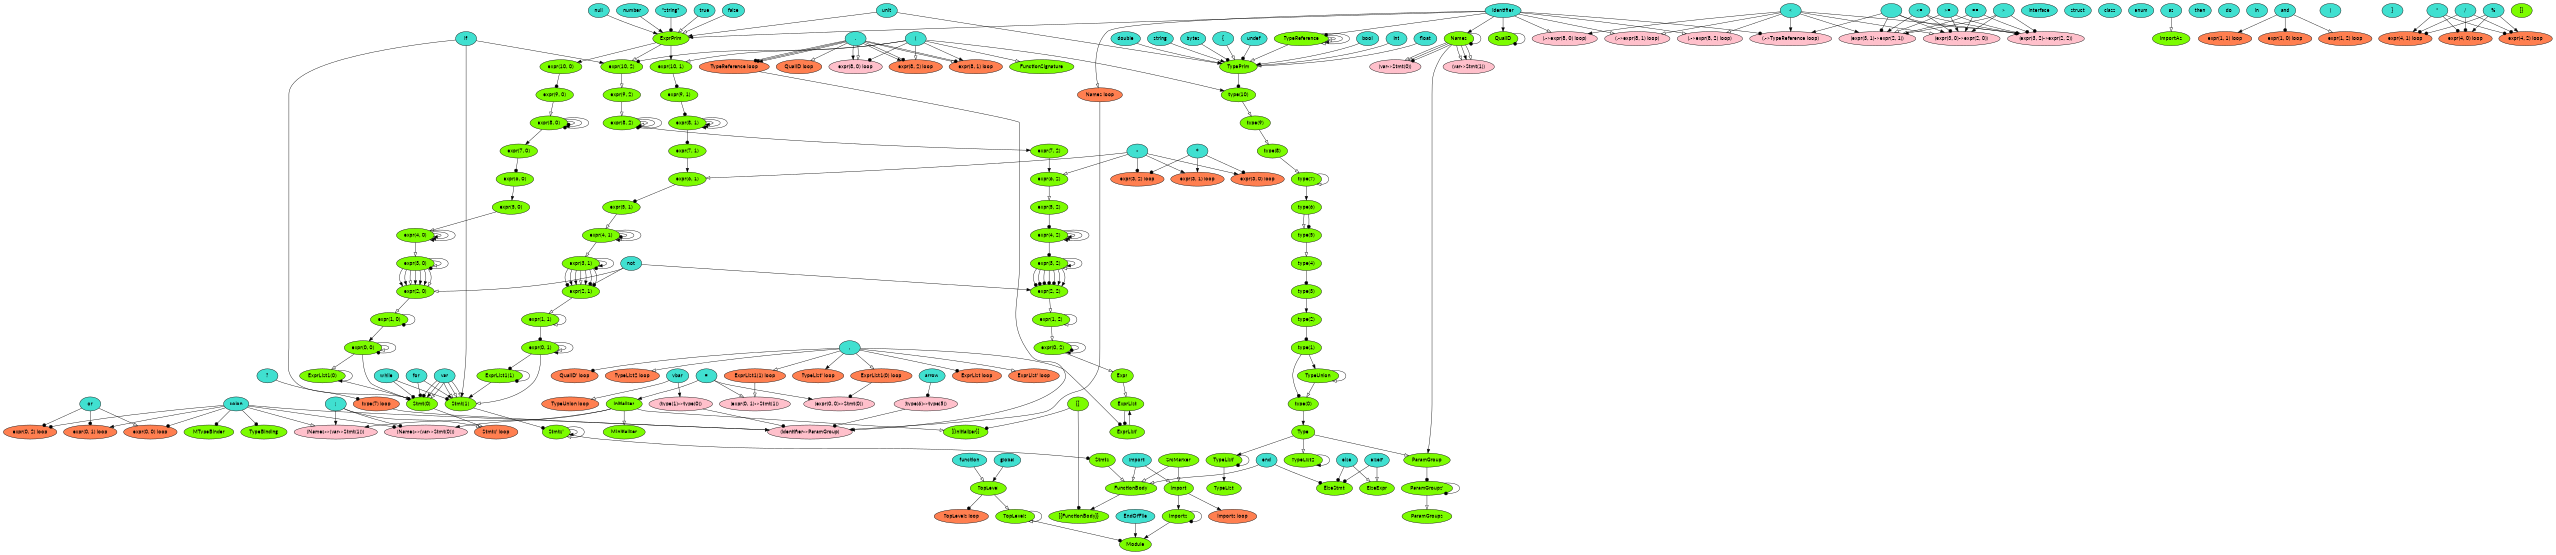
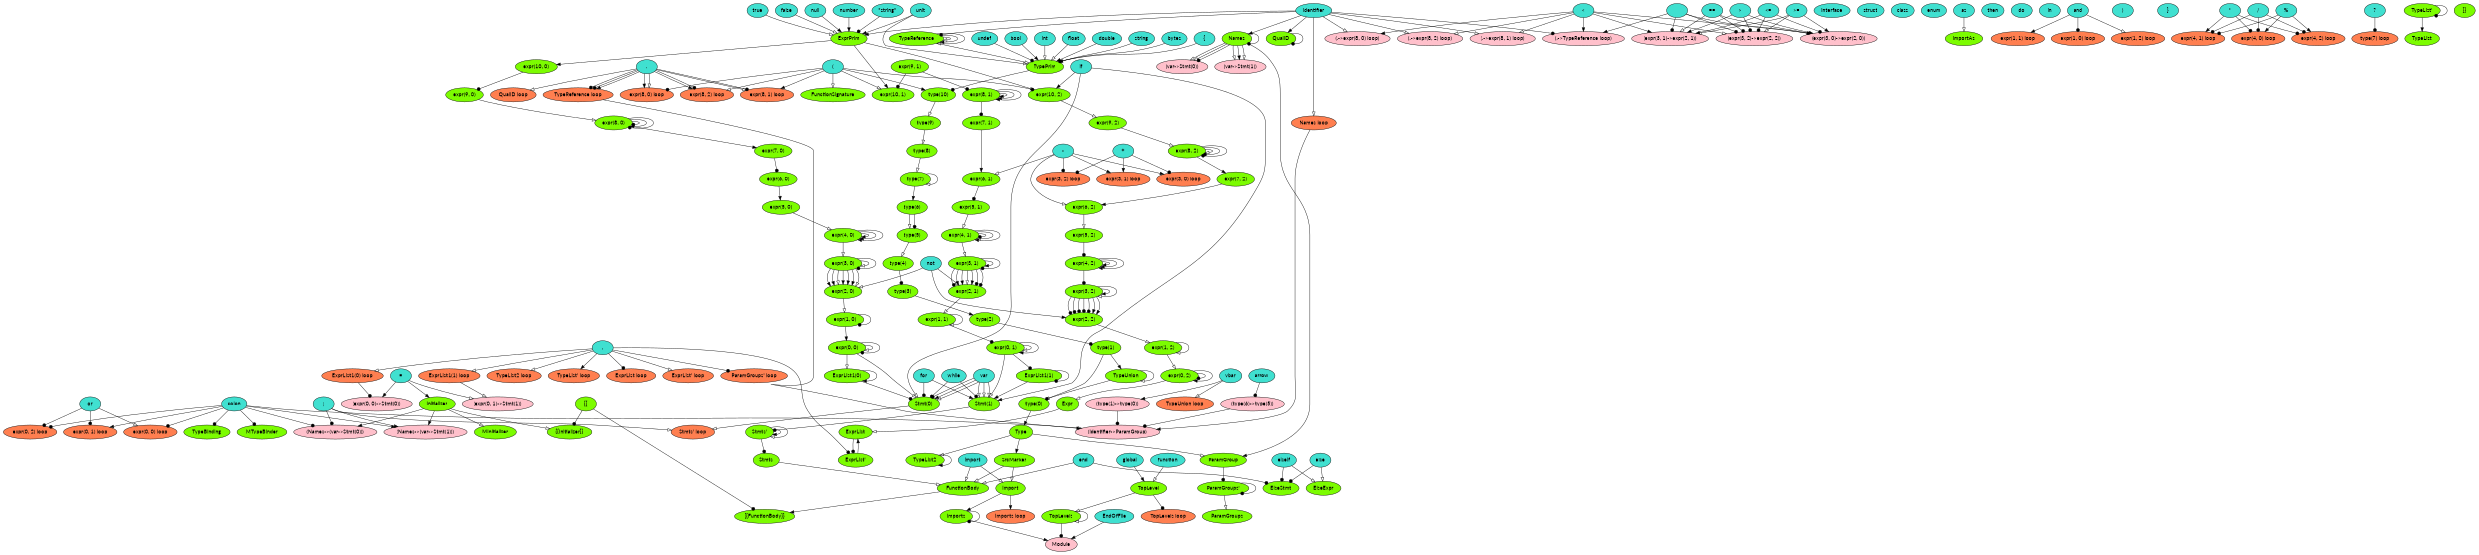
  digraph {
    fontname=Lato
    node [fillcolor=lawngreen fontname=Lato style=filled]
    edge [arrowhead=onormal fontname=Lato]
    n1 [fillcolor=turquoise label=import]
    n2 [label=FunctionBody]
    n3 [label=Import]
    n4 [label="{{FunctionBody}}"]
    n5 [label=Imports]
    n6 [fillcolor=coral label="Imports loop"]
    n7 [fillcolor=turquoise label=function]
    n8 [label=TopLevel]
    n9 [label=TopLevels]
    n10 [fillcolor=coral label="TopLevels loop"]
    n11 [fillcolor=turquoise label=global]
    n12 [fillcolor=turquoise label=interface]
    n13 [fillcolor=turquoise label=struct]
    n14 [fillcolor=turquoise label=class]
    n15 [fillcolor=turquoise label=enum]
    n16 [fillcolor=turquoise label=as]
    n17 [label=ImportAs]
    n18 [fillcolor=turquoise label=if]
    n19 [label="Stmt(0)"]
    n20 [label="expr(10, 2)"]
    n21 [label="Stmt(1)"]
    n22 [fillcolor=coral label="Stmts' loop"]
    n23 [label="expr(9, 2)"]
    n24 [label="Stmts'"]
    n25 [fillcolor=turquoise label=then]
    n26 [fillcolor=turquoise label=else]
    n27 [label=ElseExpr]
    n28 [label=ElseStmt]
    n29 [fillcolor=turquoise label=elseif]
    n30 [fillcolor=turquoise label=end]
    n31 [fillcolor=turquoise label=for]
    n32 [fillcolor=turquoise label=while]
    n33 [fillcolor=turquoise label=do]
    n34 [fillcolor=turquoise label=in]
    n35 [fillcolor=turquoise label=var]
    n36 [fillcolor=turquoise label=unit]
    n37 [label=TypePrim]
    n38 [label=ExprPrim]
    n39 [label="type(10)"]
    n40 [label="expr(10, 1)"]
    n41 [label="expr(10, 0)"]
    n42 [fillcolor=turquoise label=undef]
    n43 [fillcolor=turquoise label=bool]
    n44 [fillcolor=turquoise label=int]
    n45 [fillcolor=turquoise label=float]
    n46 [fillcolor=turquoise label=double]
    n47 [fillcolor=turquoise label=string]
    n48 [fillcolor=turquoise label=bytes]
    n49 [fillcolor=turquoise label=true]
    n50 [fillcolor=turquoise label=false]
    n51 [fillcolor=turquoise label=null]
    n52 [fillcolor=turquoise label=or]
    n53 [fillcolor=coral label="expr(0, 1) loop"]
    n54 [fillcolor=coral label="expr(0, 0) loop"]
    n55 [fillcolor=coral label="expr(0, 2) loop"]
    n56 [fillcolor=turquoise label=and]
    n57 [fillcolor=coral label="expr(1, 1) loop"]
    n58 [fillcolor=coral label="expr(1, 0) loop"]
    n59 [fillcolor=coral label="expr(1, 2) loop"]
    n60 [fillcolor=turquoise label=not]
    n61 [label="expr(2, 2)"]
    n62 [label="expr(2, 0)"]
    n63 [label="expr(2, 1)"]
    n64 [label="expr(1, 2)"]
    n65 [label="expr(1, 0)"]
    n66 [label="expr(1, 1)"]
    n67 [fillcolor=turquoise label="."]
    n68 [fillcolor=coral label="expr(8, 1) loop"]
-   n69 [fillcolor=pink label="expr(8, 0) loop"]
+   n69 [fillcolor=coral label="expr(8, 0) loop"]
    n70 [fillcolor=coral label="TypeReference loop"]
    n71 [fillcolor=coral label="expr(8, 2) loop"]
    n72 [fillcolor=coral label="QualID loop"]
    n73 [fillcolor=pink label="(identifier->ParamGroup)"]
    n74 [fillcolor=turquoise label=colon]
    n75 [label=MTypeBinder]
    n76 [label=TypeBinding]
    n77 [fillcolor=pink label="(Names->(var->Stmt(0)))"]
    n78 [fillcolor=pink label="(Names->(var->Stmt(1)))"]
    n79 [fillcolor=turquoise label="("]
    n80 [label=FunctionSignature]
    n81 [label="type(9)"]
    n82 [label="expr(9, 1)"]
    n83 [fillcolor=turquoise label=")"]
    n84 [fillcolor=turquoise label="{"]
    n85 [fillcolor=turquoise label="}"]
    n86 [fillcolor=turquoise label="<"]
    n87 [fillcolor=pink label="(expr(3, 1)->expr(2, 1))"]
    n88 [fillcolor=pink label="(expr(3, 0)->expr(2, 0))"]
    n89 [fillcolor=pink label="(expr(3, 2)->expr(2, 2))"]
    n90 [fillcolor=pink label="(.->TypeReference loop)"]
    n91 [fillcolor=pink label="(.->expr(8, 0) loop)"]
    n92 [fillcolor=pink label="(.->expr(8, 1) loop)"]
    n93 [fillcolor=pink label="(.->expr(8, 2) loop)"]
    n94 [fillcolor=turquoise label=">"]
    n95 [fillcolor=turquoise label="<="]
    n96 [fillcolor=turquoise label=">="]
    n97 [fillcolor=turquoise label="=="]
    "" [fillcolor=turquoise]
    n99 [fillcolor=turquoise label="+"]
    n100 [fillcolor=coral label="expr(3, 1) loop"]
    n101 [fillcolor=coral label="expr(3, 0) loop"]
    n102 [fillcolor=coral label="expr(3, 2) loop"]
    n103 [fillcolor=turquoise label="-"]
    n104 [label="expr(6, 2)"]
    n105 [label="expr(6, 1)"]
    n106 [label="expr(5, 2)"]
    n107 [label="expr(5, 1)"]
    n108 [fillcolor=turquoise label="*"]
    n109 [fillcolor=coral label="expr(4, 1) loop"]
    n110 [fillcolor=coral label="expr(4, 0) loop"]
    n111 [fillcolor=coral label="expr(4, 2) loop"]
    n112 [fillcolor=turquoise label="/"]
    n113 [fillcolor=turquoise label="%"]
    n114 [fillcolor=turquoise label=";"]
    n115 [fillcolor=turquoise label=arrow]
    n116 [fillcolor=pink label="(type(6)->type(5))"]
    n117 [fillcolor=turquoise label=vbar]
    n118 [fillcolor=pink label="(type(1)->type(0))"]
    n119 [fillcolor=coral label="TypeUnion loop"]
    n120 [fillcolor=turquoise label=","]
    n121 [label="ExprList'"]
    n122 [fillcolor=coral label="TypeList' loop"]
    n123 [fillcolor=coral label="ExprList loop"]
    n124 [fillcolor=coral label="ExprList' loop"]
    n125 [fillcolor=coral label="ExprList1(0) loop"]
    n126 [fillcolor=coral label="ExprList1(1) loop"]
-   n127 [fillcolor=coral label="QualID' loop"]
+   n127 [fillcolor=coral label="ParamGroups' loop"]
    n128 [fillcolor=coral label="TypeList2 loop"]
    n129 [label=ExprList]
    n130 [fillcolor=pink label="(expr(0, 0)->Stmt(0))"]
    n131 [fillcolor=pink label="(expr(0, 1)->Stmt(1))"]
    n132 [fillcolor=turquoise label="="]
    n133 [label=Initializer]
    n134 [label=MInitializer]
    n135 [label="{{Initializer}}"]
    n136 [fillcolor=turquoise label="?"]
    n137 [fillcolor=coral label="type(7) loop"]
    n138 [fillcolor=turquoise label=identifier]
    n139 [label=TypeReference]
    n140 [label=Names]
    n141 [label=QualID]
    n142 [fillcolor=coral label="Names loop"]
    n143 [label=ParamGroup]
    n144 [fillcolor=pink label="(var->Stmt(1))"]
    n145 [fillcolor=pink label="(var->Stmt(0))"]
    n146 [fillcolor=turquoise label=number]
    n147 [fillcolor=turquoise label="\"string\""]
    n148 [label=SrcMarker]
    n149 [label=Stmts]
    n150 [label="expr(0, 0)"]
    n151 [label="ExprList1(0)"]
    n152 [label=Type]
    n153 [label="TypeList'"]
    n154 [label=TypeList2]
    n155 [label=TypeList]
    n156 [label="ParamGroups'"]
    n157 [label="type(0)"]
    n158 [label=TypeUnion]
    n159 [label="type(1)"]
    n160 [label="type(2)"]
    n161 [label="type(3)"]
    n162 [label="type(4)"]
    n163 [label="type(5)"]
    n164 [label="type(6)"]
    n165 [label="type(7)"]
    n166 [label="type(8)"]
    n167 [label="expr(0, 2)"]
    n168 [label=Expr]
    n169 [label="expr(3, 2)"]
    n170 [label="expr(4, 2)"]
    n171 [label="expr(7, 2)"]
    n172 [label="expr(8, 2)"]
    n173 [label="expr(9, 0)"]
    n174 [label="expr(3, 0)"]
    n175 [label="expr(4, 0)"]
    n176 [label="expr(5, 0)"]
    n177 [label="expr(6, 0)"]
    n178 [label="expr(7, 0)"]
    n179 [label="expr(8, 0)"]
    n180 [label="expr(0, 1)"]
    n181 [label="ExprList1(1)"]
    n182 [label="expr(3, 1)"]
    n183 [label="expr(4, 1)"]
    n184 [label="expr(7, 1)"]
    n185 [label="expr(8, 1)"]
-   n186 [label=Module]
+   n186 [fillcolor=pink label=Module]
    n187 [label=ParamGroups]
    n188 [label="{{"]
    n189 [label="}}"]
    n190 [fillcolor=turquoise label=EndOfFile]
    n1 -> n2
    n1 -> n3
    n2 -> n4 [arrowhead=normal]
    n3 -> n5 [arrowhead=normal]
    n3 -> n6 [arrowhead=normal]
    n5 -> n5 [arrowhead=dot]
    n5 -> n186 [arrowhead=normal]
    n7 -> n8
    n8 -> n9
    n8 -> n10 [arrowhead=dot]
    n9 -> n9
    n9 -> n186 [arrowhead=dot]
    n11 -> n8 [arrowhead=normal]
    n16 -> n17
    n18 -> n19
    n18 -> n20 [arrowhead=normal]
    n18 -> n21 [arrowhead=normal]
    n19 -> n22
    n20 -> n23
    n21 -> n24 [arrowhead=dot]
    n23 -> n172
    n24 -> n24 [arrowhead=normal]
    n24 -> n24
    n24 -> n149 [arrowhead=dot]
    n26 -> n27
    n26 -> n28 [arrowhead=dot]
    n29 -> n27
    n29 -> n28 [arrowhead=dot]
    n30 -> n2
    n30 -> n28 [arrowhead=dot]
    n31 -> n19 [arrowhead=dot]
    n31 -> n21 [arrowhead=normal]
    n32 -> n19 [arrowhead=dot]
    n32 -> n21 [arrowhead=dot]
    n35 -> n19 [arrowhead=dot]
    n35 -> n19 [arrowhead=normal]
    n35 -> n19
    n35 -> n21
    n35 -> n21
    n35 -> n21
    n36 -> n37
    n36 -> n38 [arrowhead=normal]
    n37 -> n39 [arrowhead=dot]
    n38 -> n20
    n38 -> n40 [arrowhead=normal]
    n38 -> n41 [arrowhead=normal]
    n39 -> n81
-   n40 -> n82 [arrowhead=dot]
+   n82 -> n40 [arrowhead=dot]
    n41 -> n173 [arrowhead=dot]
    n42 -> n37 [arrowhead=dot]
    n43 -> n37 [arrowhead=normal]
    n44 -> n37
    n45 -> n37
    n46 -> n37 [arrowhead=normal]
    n47 -> n37 [arrowhead=normal]
    n48 -> n37 [arrowhead=dot]
    n49 -> n38
    n50 -> n38
    n51 -> n38 [arrowhead=normal]
    n52 -> n53 [arrowhead=dot]
    n52 -> n54
    n52 -> n55 [arrowhead=dot]
    n56 -> n57 [arrowhead=normal]
    n56 -> n58 [arrowhead=dot]
    n56 -> n59
    n60 -> n61 [arrowhead=normal]
    n60 -> n62
    n60 -> n63
    n61 -> n64
    n62 -> n65
    n63 -> n66
    n64 -> n64
    n64 -> n167
    n65 -> n65 [arrowhead=dot]
    n65 -> n150 [arrowhead=normal]
    n66 -> n66
    n66 -> n180 [arrowhead=dot]
    n67 -> n68
    n67 -> n68 [arrowhead=dot]
    n67 -> n69 [arrowhead=normal]
    n67 -> n69
    n67 -> n70 [arrowhead=dot]
    n67 -> n70 [arrowhead=dot]
    n67 -> n70 [arrowhead=normal]
    n67 -> n71 [arrowhead=normal]
    n67 -> n71 [arrowhead=dot]
    n67 -> n72
    n70 -> n73 [arrowhead=normal]
    n74 -> n53 [arrowhead=normal]
    n74 -> n54 [arrowhead=dot]
    n74 -> n55 [arrowhead=dot]
    n74 -> n73
    n74 -> n75 [arrowhead=dot]
    n74 -> n76 [arrowhead=dot]
    n74 -> n77 [arrowhead=dot]
-   n74 -> n78
+   n74 -> n78 [arrowhead=normal]
    n79 -> n20 [arrowhead=dot]
    n79 -> n39 [arrowhead=normal]
    n79 -> n40
    n79 -> n68 [arrowhead=normal]
    n79 -> n69 [arrowhead=dot]
    n79 -> n71
    n79 -> n80
    n81 -> n166
    n82 -> n185 [arrowhead=dot]
    n84 -> n37
    n86 -> n87 [arrowhead=normal]
    n86 -> n88
    n86 -> n89
    n86 -> n90 [arrowhead=normal]
    n86 -> n91 [arrowhead=normal]
    n86 -> n92
    n86 -> n93
    n94 -> n87 [arrowhead=normal]
    n94 -> n88 [arrowhead=normal]
    n94 -> n89 [arrowhead=dot]
    n95 -> n87 [arrowhead=normal]
    n95 -> n88 [arrowhead=dot]
    n95 -> n89 [arrowhead=dot]
    n96 -> n87
    n96 -> n88 [arrowhead=normal]
    n96 -> n89
    n97 -> n87
    n97 -> n88 [arrowhead=normal]
    n97 -> n89 [arrowhead=dot]
    "" -> n87 [arrowhead=dot]
    "" -> n88 [arrowhead=normal]
    "" -> n89 [arrowhead=dot]
    "" -> n90 [arrowhead=normal]
    n99 -> n100 [arrowhead=normal]
    n99 -> n101 [arrowhead=dot]
    n99 -> n102 [arrowhead=dot]
    n103 -> n100 [arrowhead=normal]
    n103 -> n101 [arrowhead=normal]
    n103 -> n102 [arrowhead=dot]
    n103 -> n104
    n103 -> n105
    n104 -> n106
    n105 -> n107 [arrowhead=dot]
    n106 -> n170 [arrowhead=dot]
    n107 -> n183
    n108 -> n109 [arrowhead=normal]
    n108 -> n110 [arrowhead=dot]
    n108 -> n111 [arrowhead=dot]
    n112 -> n109 [arrowhead=dot]
    n112 -> n110 [arrowhead=dot]
    n112 -> n111 [arrowhead=dot]
    n113 -> n109 [arrowhead=dot]
    n113 -> n110 [arrowhead=normal]
    n113 -> n111 [arrowhead=normal]
    n114 -> n22
    n114 -> n77 [arrowhead=dot]
    n114 -> n78 [arrowhead=normal]
    n115 -> n116 [arrowhead=dot]
    n116 -> n73 [arrowhead=dot]
    n117 -> n118 [arrowhead=normal]
    n117 -> n119
    n118 -> n73 [arrowhead=dot]
    n120 -> n121 [arrowhead=dot]
    n120 -> n122 [arrowhead=normal]
    n120 -> n123 [arrowhead=dot]
    n120 -> n124
    n120 -> n125
    n120 -> n126
    n120 -> n127 [arrowhead=dot]
    n120 -> n128
    n121 -> n129 [arrowhead=normal]
    n125 -> n130 [arrowhead=dot]
    n126 -> n131
    n129 -> n121 [arrowhead=dot]
    n132 -> n130 [arrowhead=normal]
    n132 -> n131
    n132 -> n133 [arrowhead=normal]
    n133 -> n77 [arrowhead=normal]
    n133 -> n78 [arrowhead=normal]
    n133 -> n134
    n133 -> n135
    n136 -> n137 [arrowhead=dot]
-   n137 -> n73 [arrowhead=normal]
    n138 -> n38 [arrowhead=normal]
    n138 -> n90 [arrowhead=dot]
    n138 -> n91
    n138 -> n92
    n138 -> n93
    n138 -> n139 [arrowhead=dot]
    n138 -> n140 [arrowhead=normal]
    n138 -> n141 [arrowhead=normal]
    n138 -> n142
    n139 -> n37
    n139 -> n139
    n139 -> n139 [arrowhead=normal]
    n139 -> n139
    n140 -> n140 [arrowhead=dot]
    n140 -> n143 [arrowhead=normal]
    n140 -> n144
    n140 -> n144 [arrowhead=normal]
    n140 -> n144
    n140 -> n145
    n140 -> n145
    n140 -> n145 [arrowhead=dot]
    n141 -> n141 [arrowhead=dot]
    n142 -> n73 [arrowhead=normal]
    n143 -> n156 [arrowhead=dot]
    n146 -> n38 [arrowhead=normal]
    n147 -> n38 [arrowhead=dot]
    n148 -> n2
    n148 -> n3
    n149 -> n2
    n150 -> n19
    n150 -> n150
    n150 -> n150 [arrowhead=dot]
    n150 -> n151
    n151 -> n19 [arrowhead=dot]
    n151 -> n151 [arrowhead=normal]
    n152 -> n143
-   n152 -> n153 [arrowhead=normal]
+   n152 -> n148 [arrowhead=normal]
    n152 -> n154
    n153 -> n153 [arrowhead=dot]
    n153 -> n155 [arrowhead=normal]
    n154 -> n154 [arrowhead=normal]
    n156 -> n156 [arrowhead=dot]
    n156 -> n187
    n157 -> n152 [arrowhead=normal]
    n158 -> n157
    n158 -> n158
    n159 -> n157 [arrowhead=dot]
    n159 -> n158 [arrowhead=normal]
    n160 -> n159 [arrowhead=dot]
    n161 -> n160 [arrowhead=normal]
    n162 -> n161 [arrowhead=dot]
    n163 -> n162
    n164 -> n163
    n164 -> n163 [arrowhead=dot]
    n165 -> n164 [arrowhead=normal]
    n165 -> n165
    n166 -> n165
    n167 -> n167 [arrowhead=dot]
    n167 -> n167 [arrowhead=normal]
    n167 -> n168
    n168 -> n129
    n169 -> n61 [arrowhead=dot]
    n169 -> n61 [arrowhead=dot]
    n169 -> n61 [arrowhead=dot]
    n169 -> n61 [arrowhead=dot]
    n169 -> n61 [arrowhead=dot]
    n169 -> n61 [arrowhead=normal]
    n169 -> n61 [arrowhead=normal]
    n169 -> n169 [arrowhead=normal]
    n169 -> n169
    n170 -> n169 [arrowhead=dot]
    n170 -> n170 [arrowhead=normal]
    n170 -> n170 [arrowhead=normal]
    n170 -> n170 [arrowhead=normal]
    n171 -> n104 [arrowhead=normal]
    n172 -> n171 [arrowhead=normal]
    n172 -> n172
    n172 -> n172 [arrowhead=dot]
    n172 -> n172 [arrowhead=dot]
    n173 -> n179
    n174 -> n62 [arrowhead=normal]
    n174 -> n62 [arrowhead=normal]
    n174 -> n62
    n174 -> n62 [arrowhead=normal]
    n174 -> n62 [arrowhead=normal]
    n174 -> n62 [arrowhead=normal]
    n174 -> n62
    n174 -> n174
    n174 -> n174 [arrowhead=dot]
    n175 -> n174
    n175 -> n175 [arrowhead=normal]
    n175 -> n175 [arrowhead=normal]
    n175 -> n175 [arrowhead=normal]
    n176 -> n175
    n177 -> n176 [arrowhead=normal]
    n178 -> n177 [arrowhead=dot]
    n179 -> n178 [arrowhead=normal]
    n179 -> n179 [arrowhead=dot]
    n179 -> n179 [arrowhead=normal]
    n179 -> n179 [arrowhead=dot]
    n180 -> n21
    n180 -> n180
    n180 -> n180 [arrowhead=normal]
    n180 -> n181 [arrowhead=dot]
    n181 -> n21 [arrowhead=normal]
    n181 -> n181 [arrowhead=dot]
    n182 -> n63 [arrowhead=dot]
    n182 -> n63 [arrowhead=normal]
    n182 -> n63 [arrowhead=normal]
    n182 -> n63
    n182 -> n63 [arrowhead=normal]
    n182 -> n63 [arrowhead=dot]
    n182 -> n63 [arrowhead=dot]
    n182 -> n182 [arrowhead=normal]
    n182 -> n182 [arrowhead=dot]
    n183 -> n182
    n183 -> n183 [arrowhead=dot]
    n183 -> n183
    n183 -> n183 [arrowhead=normal]
    n184 -> n105 [arrowhead=normal]
    n185 -> n184 [arrowhead=dot]
    n185 -> n185 [arrowhead=normal]
    n185 -> n185 [arrowhead=normal]
    n185 -> n185 [arrowhead=normal]
    n188 -> n4 [arrowhead=dot]
    n188 -> n135 [arrowhead=dot]
    n190 -> n186 [arrowhead=normal]
  }
